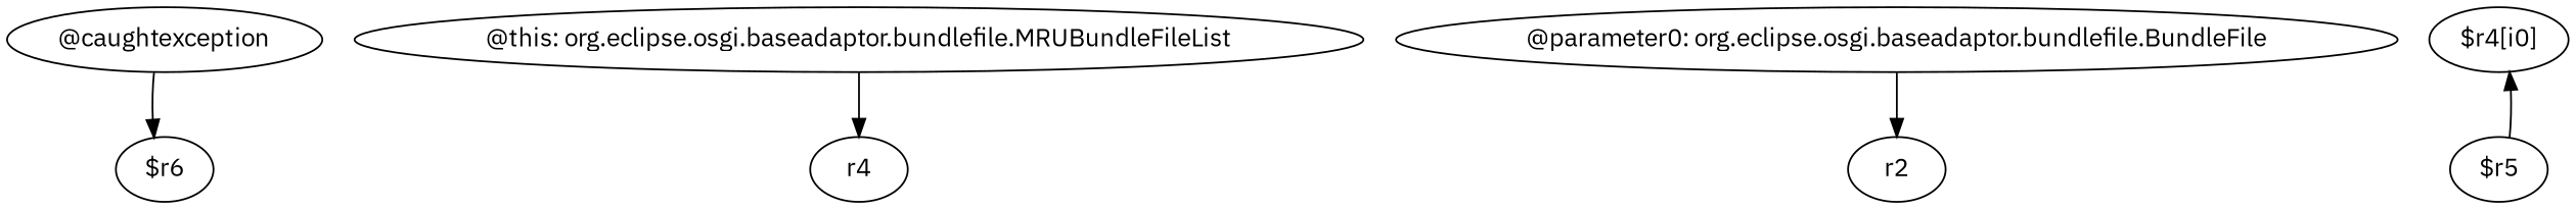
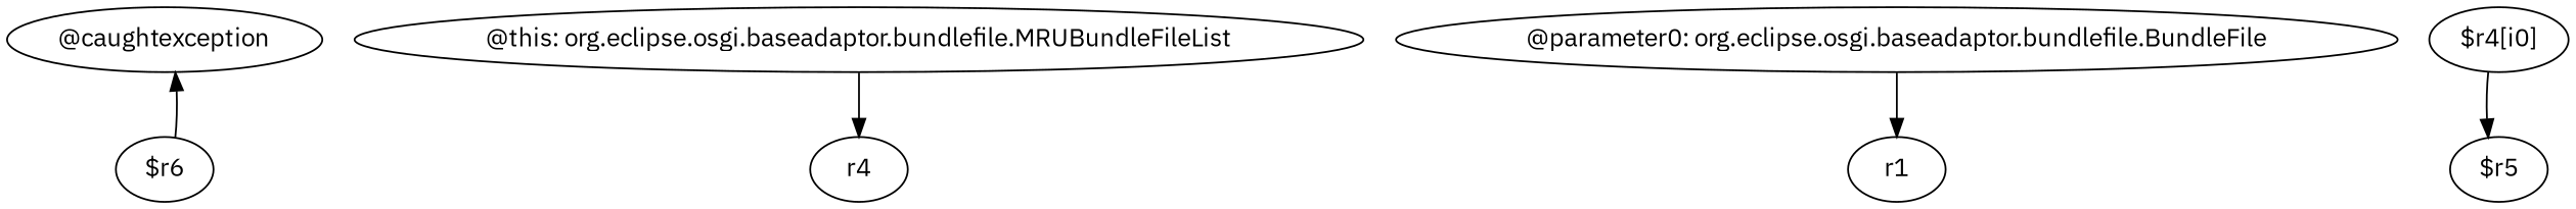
  digraph {
    fontname="IBM Plex Sans"
    node [fontname="IBM Plex Sans"]
    edge [fontname="IBM Plex Sans"]
    n1 [label="@caughtexception"]
    n2 [label="$r6"]
    n3 [label=r4]
    n4 [label="@this: org.eclipse.osgi.baseadaptor.bundlefile.MRUBundleFileList"]
    n5 [label="@parameter0: org.eclipse.osgi.baseadaptor.bundlefile.BundleFile"]
-   n6 [label=r2]
+   n6 [label=r1]
    n7 [label="$r4[i0]"]
    n8 [label="$r5"]
-   n1 -> n2
+   n2 -> n1
    n4 -> n3
    n5 -> n6
-   n8 -> n7
+   n7 -> n8
  }
